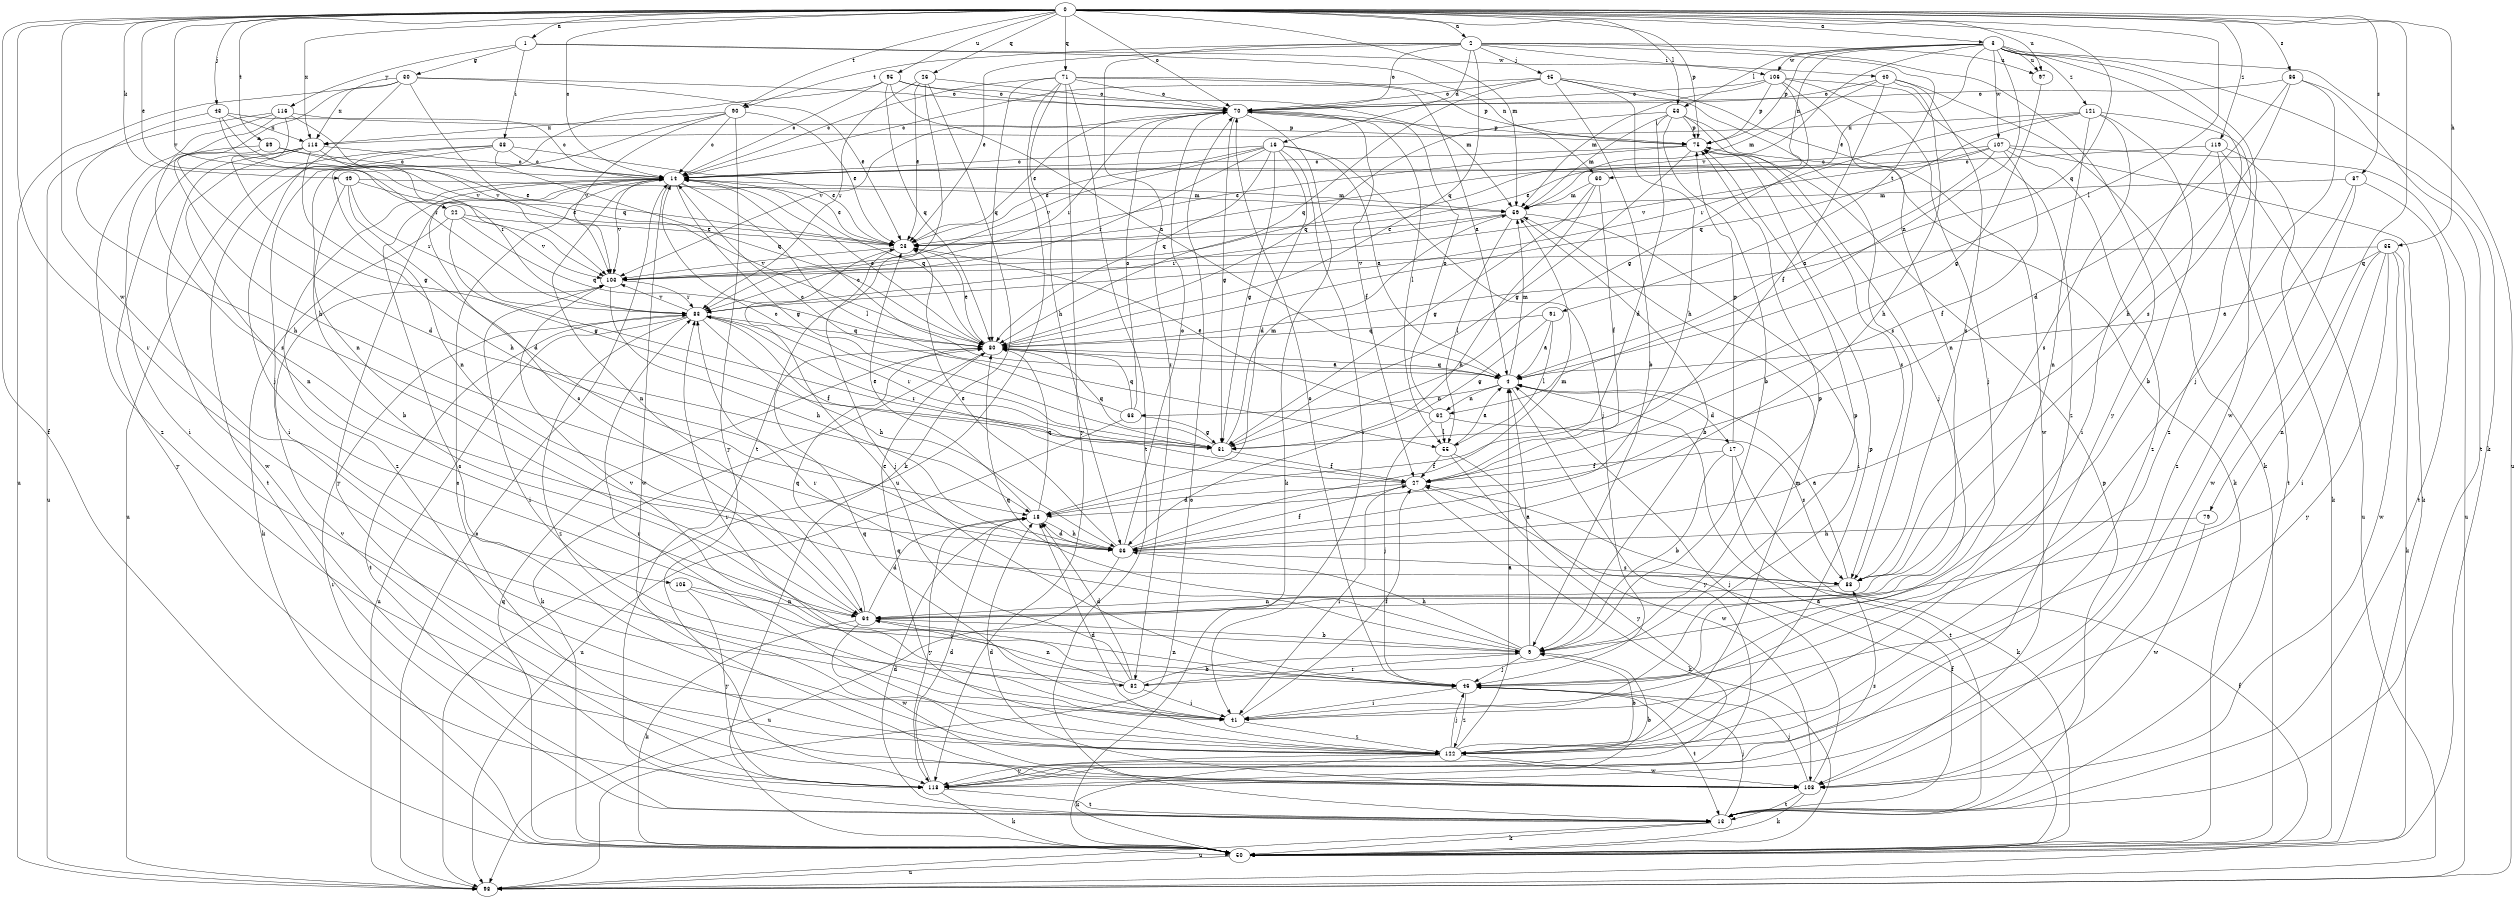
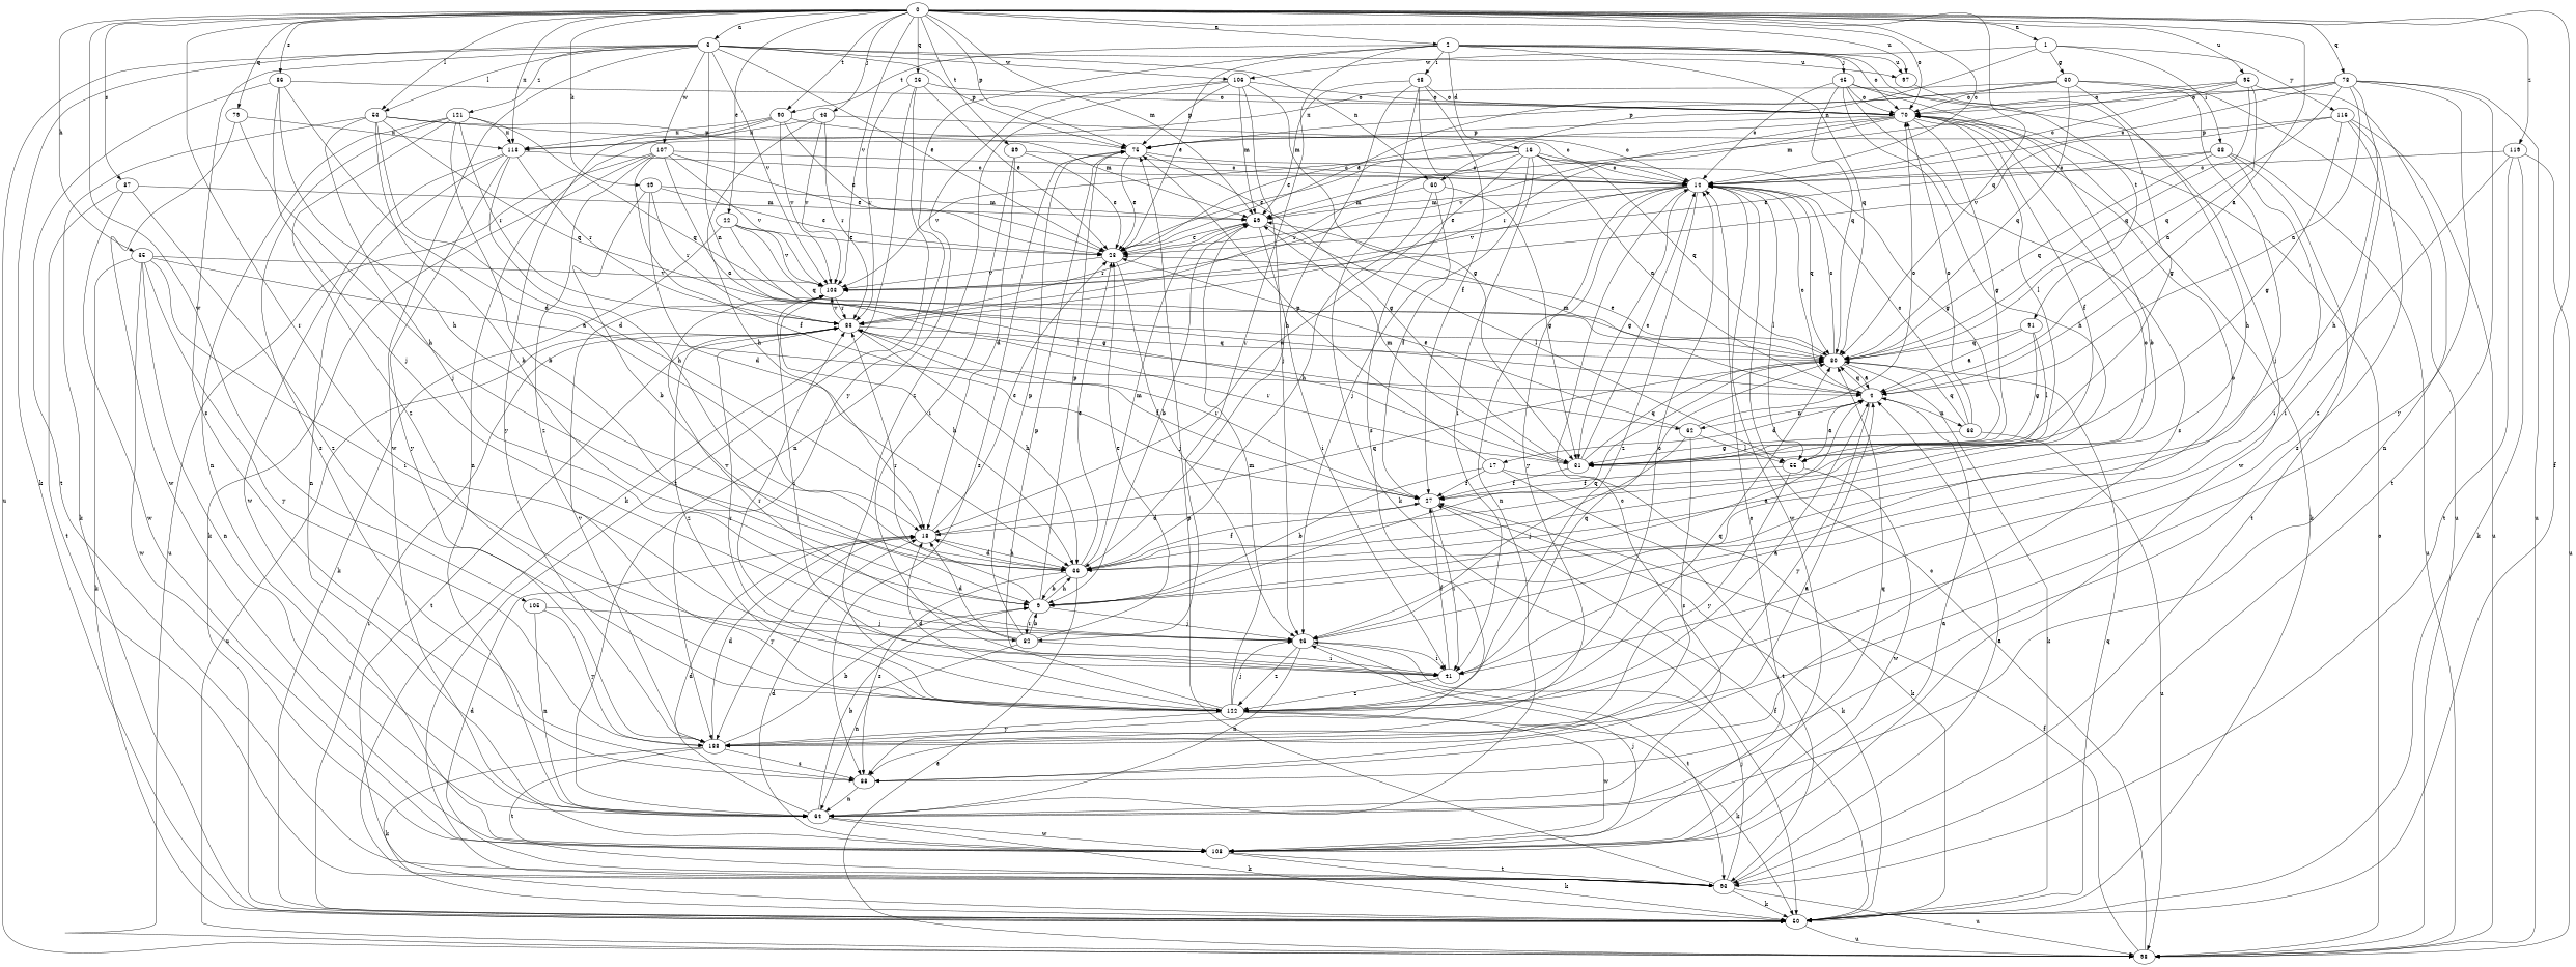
  strict digraph {
    0
    1
    2
    3
    4
    14
    22
    26
    35
    43
    49
    53
    59
    70
    75
-   78 [label=71]
+   78
    79
    80
    82
    86
    87
    89
    90
    95
    97
    103
    105
    113
    119
    50
    30
    38
    60
    106
    116
    16
    23
-   40
+   40 [label=48]
    45
    91
-   118
+   118 [label=188]
    62
    88
    98
    107
    108
    121
    17
    63
    31
    55
    64
    122
    83
-   93 [label=13]
+   93
    27
    18
    41
    36
    9
    46
    0 -> 1 [label=a]
    0 -> 2 [label=a]
    0 -> 3 [label=a]
-   0 -> 4 [label=l]
+   0 -> 4 [label=a]
    0 -> 14 [label=c]
    0 -> 22 [label=e]
    0 -> 26 [label=q]
    0 -> 35 [label=h]
    0 -> 43 [label=j]
    0 -> 49 [label=k]
    0 -> 53 [label=l]
    0 -> 59 [label=m]
    0 -> 70 [label=o]
    0 -> 75 [label=p]
    0 -> 78 [label=q]
    0 -> 79 [label=q]
    0 -> 80 [label=q]
    0 -> 82 [label=r]
    0 -> 86 [label=s]
    0 -> 87 [label=s]
    0 -> 89 [label=t]
    0 -> 90 [label=t]
    0 -> 95 [label=u]
    0 -> 97 [label=u]
    0 -> 103 [label=v]
    0 -> 105 [label=w]
    0 -> 113 [label=x]
    0 -> 119 [label=z]
    0 -> 50 [label=f]
    1 -> 30 [label=g]
    1 -> 38 [label=i]
    1 -> 60 [label=n]
    1 -> 106 [label=w]
    1 -> 116 [label=y]
    2 -> 70 [label=o]
    2 -> 80 [label=q]
    2 -> 82 [label=r]
    2 -> 90 [label=t]
    2 -> 97 [label=u]
    2 -> 16 [label=d]
    2 -> 23 [label=e]
    2 -> 40 [label=i]
    2 -> 45 [label=j]
    2 -> 91 [label=t]
    2 -> 118 [label=y]
    3 -> 53 [label=l]
    3 -> 75 [label=p]
    3 -> 97 [label=u]
    3 -> 103 [label=v]
    3 -> 50 [label=k]
    3 -> 60 [label=n]
    3 -> 106 [label=w]
    3 -> 23 [label=e]
    3 -> 62 [label=n]
    3 -> 88 [label=s]
    3 -> 98 [label=u]
    3 -> 107 [label=w]
    3 -> 108 [label=w]
    3 -> 121 [label=z]
    4 -> 14 [label=c]
    4 -> 59 [label=m]
    4 -> 80 [label=q]
    4 -> 118 [label=y]
    4 -> 62 [label=n]
    4 -> 17 [label=d]
    4 -> 63 [label=n]
    14 -> 59 [label=m]
    14 -> 80 [label=q]
    14 -> 103 [label=v]
    14 -> 23 [label=e]
    14 -> 118 [label=y]
    14 -> 108 [label=w]
    14 -> 31 [label=g]
    14 -> 55 [label=l]
    14 -> 64 [label=n]
    14 -> 122 [label=z]
    22 -> 80 [label=q]
    22 -> 103 [label=v]
    22 -> 50 [label=k]
    22 -> 23 [label=e]
    22 -> 31 [label=g]
    26 -> 70 [label=o]
    26 -> 50 [label=k]
    26 -> 23 [label=e]
    26 -> 83 [label=r]
    26 -> 93 [label=t]
    35 -> 4 [label=a]
    35 -> 103 [label=v]
    35 -> 50 [label=k]
    35 -> 118 [label=y]
    35 -> 108 [label=w]
    35 -> 64 [label=n]
    35 -> 41 [label=i]
    43 -> 14 [label=c]
    43 -> 103 [label=v]
    43 -> 113 [label=x]
    43 -> 83 [label=r]
    43 -> 36 [label=h]
    49 -> 59 [label=m]
    49 -> 23 [label=e]
    49 -> 83 [label=r]
    49 -> 18 [label=d]
    49 -> 9 [label=b]
    53 -> 59 [label=m]
    53 -> 75 [label=p]
    53 -> 80 [label=q]
    53 -> 50 [label=k]
    53 -> 18 [label=d]
    53 -> 9 [label=b]
    53 -> 46 [label=j]
    59 -> 23 [label=e]
    59 -> 55 [label=l]
    59 -> 83 [label=r]
    59 -> 41 [label=i]
    59 -> 9 [label=b]
    70 -> 75 [label=p]
    70 -> 103 [label=v]
    70 -> 50 [label=k]
    70 -> 23 [label=e]
    70 -> 31 [label=g]
    70 -> 55 [label=l]
    70 -> 83 [label=r]
    70 -> 27 [label=f]
    75 -> 14 [label=c]
    75 -> 23 [label=e]
    75 -> 88 [label=s]
    75 -> 31 [label=g]
    78 -> 4 [label=a]
    78 -> 14 [label=c]
    78 -> 70 [label=o]
    78 -> 75 [label=p]
    78 -> 80 [label=q]
    78 -> 118 [label=y]
    78 -> 98 [label=u]
    78 -> 93 [label=t]
    78 -> 36 [label=h]
+   79 -> 113 [label=x]
    79 -> 108 [label=w]
    79 -> 36 [label=h]
    80 -> 4 [label=a]
    80 -> 14 [label=c]
    80 -> 50 [label=k]
    80 -> 23 [label=e]
    82 -> 75 [label=p]
    82 -> 103 [label=v]
    82 -> 23 [label=e]
    82 -> 64 [label=n]
    82 -> 18 [label=d]
    82 -> 41 [label=i]
    82 -> 9 [label=b]
    86 -> 70 [label=o]
    86 -> 93 [label=t]
    86 -> 18 [label=d]
    86 -> 36 [label=h]
    86 -> 46 [label=j]
    87 -> 59 [label=m]
    87 -> 108 [label=w]
    87 -> 122 [label=z]
    87 -> 93 [label=t]
    89 -> 14 [label=c]
    89 -> 23 [label=e]
    89 -> 18 [label=d]
    89 -> 41 [label=i]
    90 -> 14 [label=c]
    90 -> 103 [label=v]
    90 -> 113 [label=x]
    90 -> 23 [label=e]
    90 -> 118 [label=y]
    90 -> 64 [label=n]
    95 -> 4 [label=a]
    95 -> 14 [label=c]
    95 -> 59 [label=m]
    95 -> 70 [label=o]
    95 -> 80 [label=q]
    95 -> 64 [label=n]
    97 -> 31 [label=g]
    103 -> 83 [label=r]
    103 -> 41 [label=i]
    103 -> 36 [label=h]
    105 -> 118 [label=y]
    105 -> 64 [label=n]
    105 -> 46 [label=j]
    113 -> 14 [label=c]
    113 -> 118 [label=y]
    113 -> 108 [label=w]
    113 -> 64 [label=n]
    113 -> 83 [label=r]
    113 -> 36 [label=h]
    119 -> 14 [label=c]
    119 -> 50 [label=k]
    119 -> 98 [label=u]
    119 -> 93 [label=t]
    119 -> 41 [label=i]
    50 -> 80 [label=q]
    50 -> 98 [label=u]
    50 -> 83 [label=r]
    50 -> 27 [label=f]
    30 -> 70 [label=o]
    30 -> 80 [label=q]
    30 -> 113 [label=x]
    30 -> 23 [label=e]
    30 -> 98 [label=u]
    30 -> 36 [label=h]
    30 -> 46 [label=j]
    38 -> 14 [label=c]
    38 -> 80 [label=q]
    38 -> 23 [label=e]
    38 -> 98 [label=u]
    38 -> 93 [label=t]
    38 -> 41 [label=i]
    60 -> 59 [label=m]
    60 -> 31 [label=g]
    60 -> 27 [label=f]
    60 -> 36 [label=h]
    106 -> 59 [label=m]
    106 -> 70 [label=o]
    106 -> 75 [label=p]
    106 -> 31 [label=g]
    106 -> 64 [label=n]
    106 -> 122 [label=z]
    106 -> 46 [label=j]
    116 -> 75 [label=p]
    116 -> 103 [label=v]
    116 -> 88 [label=s]
    116 -> 98 [label=u]
    116 -> 31 [label=g]
    116 -> 122 [label=z]
    16 -> 4 [label=a]
    16 -> 14 [label=c]
    16 -> 80 [label=q]
    16 -> 103 [label=v]
    16 -> 23 [label=e]
    16 -> 31 [label=g]
    16 -> 83 [label=r]
    16 -> 18 [label=d]
    16 -> 41 [label=i]
    16 -> 46 [label=j]
    23 -> 103 [label=v]
    23 -> 46 [label=j]
    40 -> 59 [label=m]
    40 -> 70 [label=o]
    40 -> 50 [label=k]
    40 -> 88 [label=s]
    40 -> 27 [label=f]
    40 -> 36 [label=h]
    45 -> 14 [label=c]
    45 -> 70 [label=o]
    45 -> 80 [label=q]
    45 -> 88 [label=s]
    45 -> 108 [label=w]
    45 -> 36 [label=h]
    45 -> 9 [label=b]
    91 -> 4 [label=a]
    91 -> 80 [label=q]
    91 -> 31 [label=g]
    91 -> 55 [label=l]
    118 -> 103 [label=v]
    118 -> 50 [label=k]
    118 -> 88 [label=s]
    118 -> 93 [label=t]
    118 -> 18 [label=d]
    118 -> 9 [label=b]
    62 -> 70 [label=o]
    62 -> 23 [label=e]
    62 -> 88 [label=s]
    62 -> 55 [label=l]
    62 -> 46 [label=j]
    88 -> 4 [label=a]
    88 -> 64 [label=n]
    98 -> 14 [label=c]
    98 -> 70 [label=o]
    98 -> 27 [label=f]
    107 -> 4 [label=a]
    107 -> 14 [label=c]
    107 -> 103 [label=v]
    107 -> 50 [label=k]
    107 -> 23 [label=e]
    107 -> 98 [label=u]
    107 -> 122 [label=z]
    107 -> 27 [label=f]
-   108 -> 4 [label=j]
+   108 -> 4 [label=a]
    108 -> 14 [label=c]
    108 -> 50 [label=k]
    108 -> 93 [label=t]
    108 -> 18 [label=d]
    108 -> 46 [label=j]
    121 -> 80 [label=q]
    121 -> 113 [label=x]
    121 -> 88 [label=s]
    121 -> 64 [label=n]
    121 -> 122 [label=z]
    121 -> 83 [label=r]
    121 -> 9 [label=b]
    17 -> 75 [label=p]
    17 -> 50 [label=k]
    17 -> 93 [label=t]
    17 -> 27 [label=f]
    17 -> 9 [label=b]
    63 -> 14 [label=c]
    63 -> 70 [label=o]
    63 -> 80 [label=q]
    63 -> 98 [label=u]
    63 -> 31 [label=g]
    31 -> 14 [label=c]
    31 -> 59 [label=m]
    31 -> 80 [label=q]
    31 -> 83 [label=r]
    31 -> 27 [label=f]
    55 -> 4 [label=a]
    55 -> 118 [label=y]
    55 -> 108 [label=w]
    55 -> 27 [label=f]
    64 -> 14 [label=c]
    64 -> 80 [label=q]
    64 -> 50 [label=k]
    64 -> 108 [label=w]
    64 -> 18 [label=d]
    64 -> 9 [label=b]
    122 -> 4 [label=a]
    122 -> 14 [label=c]
    122 -> 59 [label=m]
    122 -> 75 [label=p]
    122 -> 80 [label=q]
    122 -> 50 [label=k]
    122 -> 118 [label=y]
    122 -> 108 [label=w]
    122 -> 83 [label=r]
    122 -> 18 [label=d]
    122 -> 46 [label=j]
    83 -> 80 [label=q]
    83 -> 103 [label=v]
    83 -> 98 [label=u]
    83 -> 122 [label=z]
    83 -> 93 [label=t]
    83 -> 27 [label=f]
    83 -> 36 [label=h]
    93 -> 4 [label=a]
    93 -> 75 [label=p]
    93 -> 50 [label=k]
    93 -> 98 [label=u]
    93 -> 18 [label=d]
    93 -> 46 [label=j]
    27 -> 50 [label=k]
    27 -> 83 [label=r]
    27 -> 18 [label=d]
    27 -> 41 [label=i]
    18 -> 80 [label=q]
    18 -> 23 [label=e]
    18 -> 118 [label=y]
    18 -> 36 [label=h]
    41 -> 80 [label=q]
    41 -> 122 [label=z]
    41 -> 83 [label=r]
    41 -> 27 [label=f]
    36 -> 59 [label=m]
    36 -> 70 [label=o]
    36 -> 23 [label=e]
    36 -> 88 [label=s]
-   36 -> 98 [label=u]
+   36 -> 98 [label=e]
    36 -> 27 [label=f]
    36 -> 18 [label=d]
-   122 -> 9 [label=b]
+   36 -> 9 [label=b]
    9 -> 4 [label=a]
    9 -> 75 [label=p]
    9 -> 80 [label=q]
    9 -> 82 [label=r]
    9 -> 83 [label=r]
    9 -> 36 [label=h]
    9 -> 46 [label=j]
    46 -> 70 [label=o]
    46 -> 64 [label=n]
    46 -> 122 [label=z]
    46 -> 93 [label=t]
    46 -> 41 [label=i]
  }
